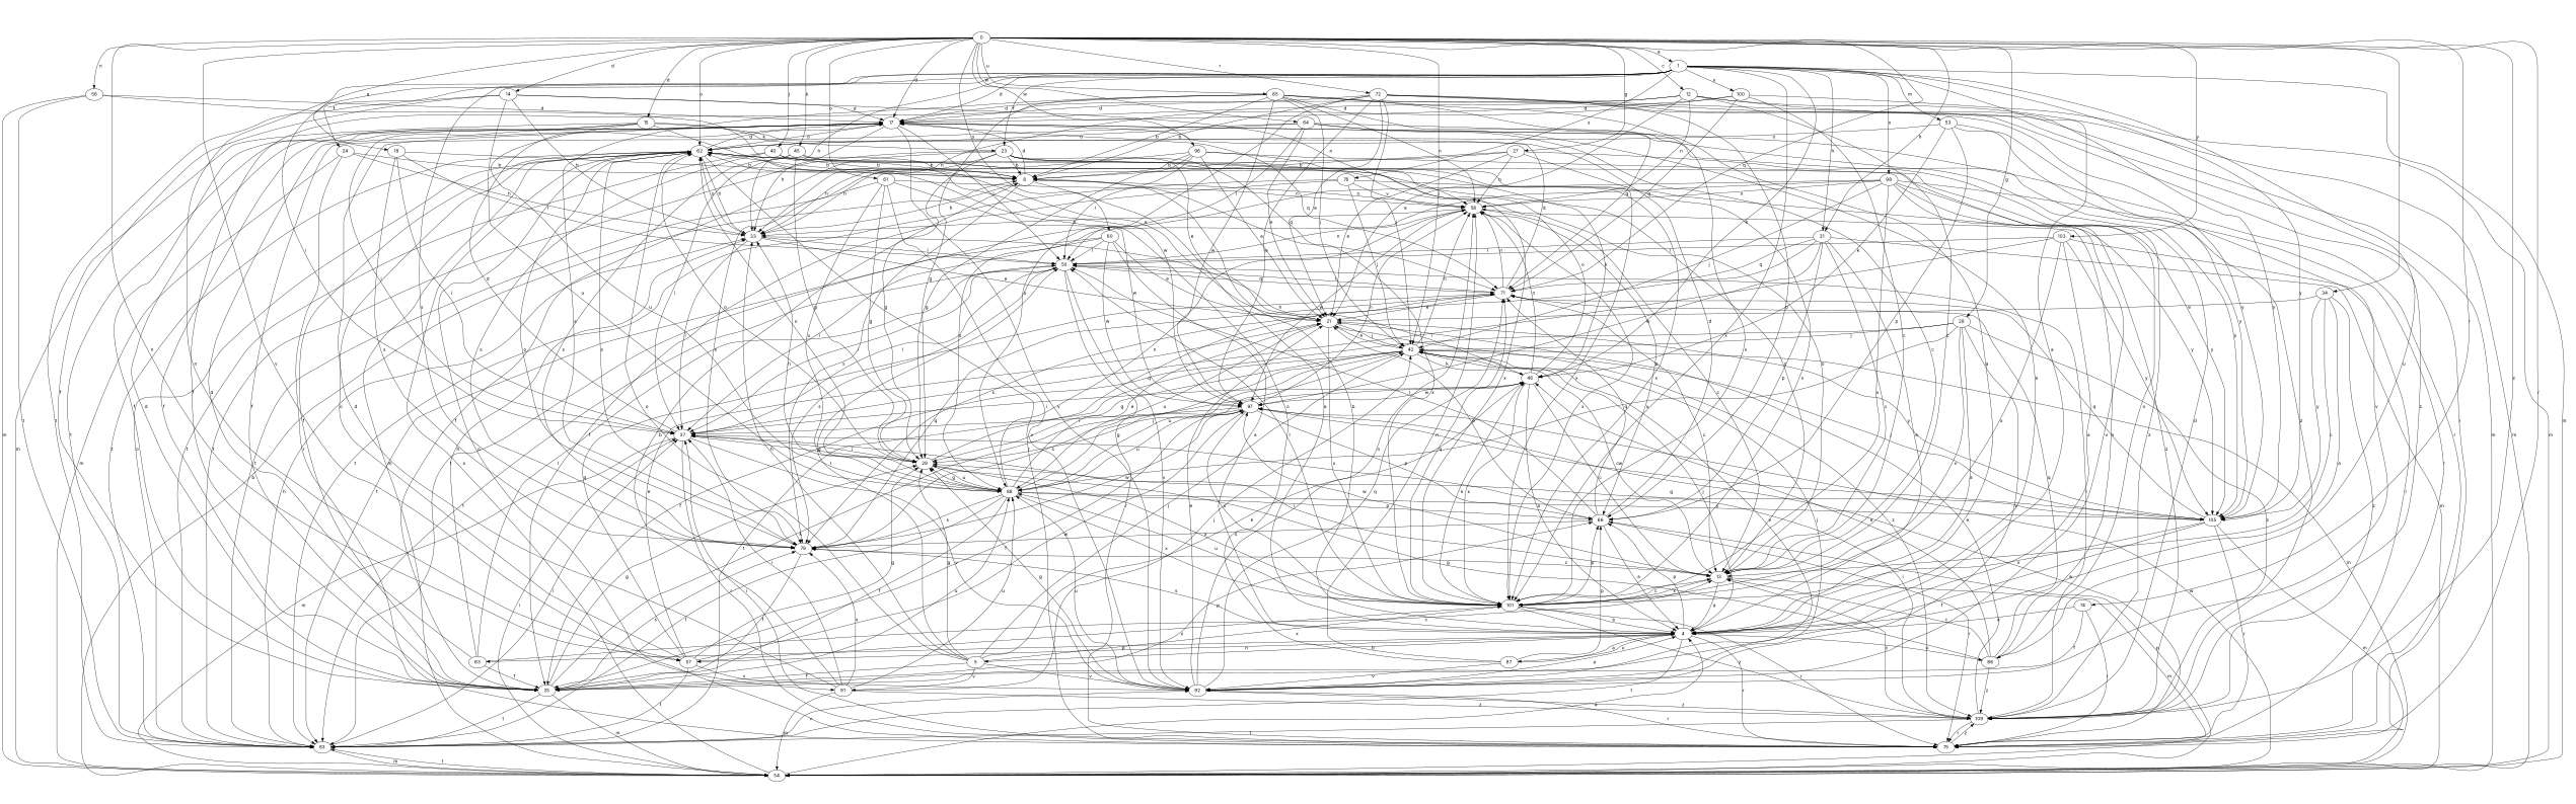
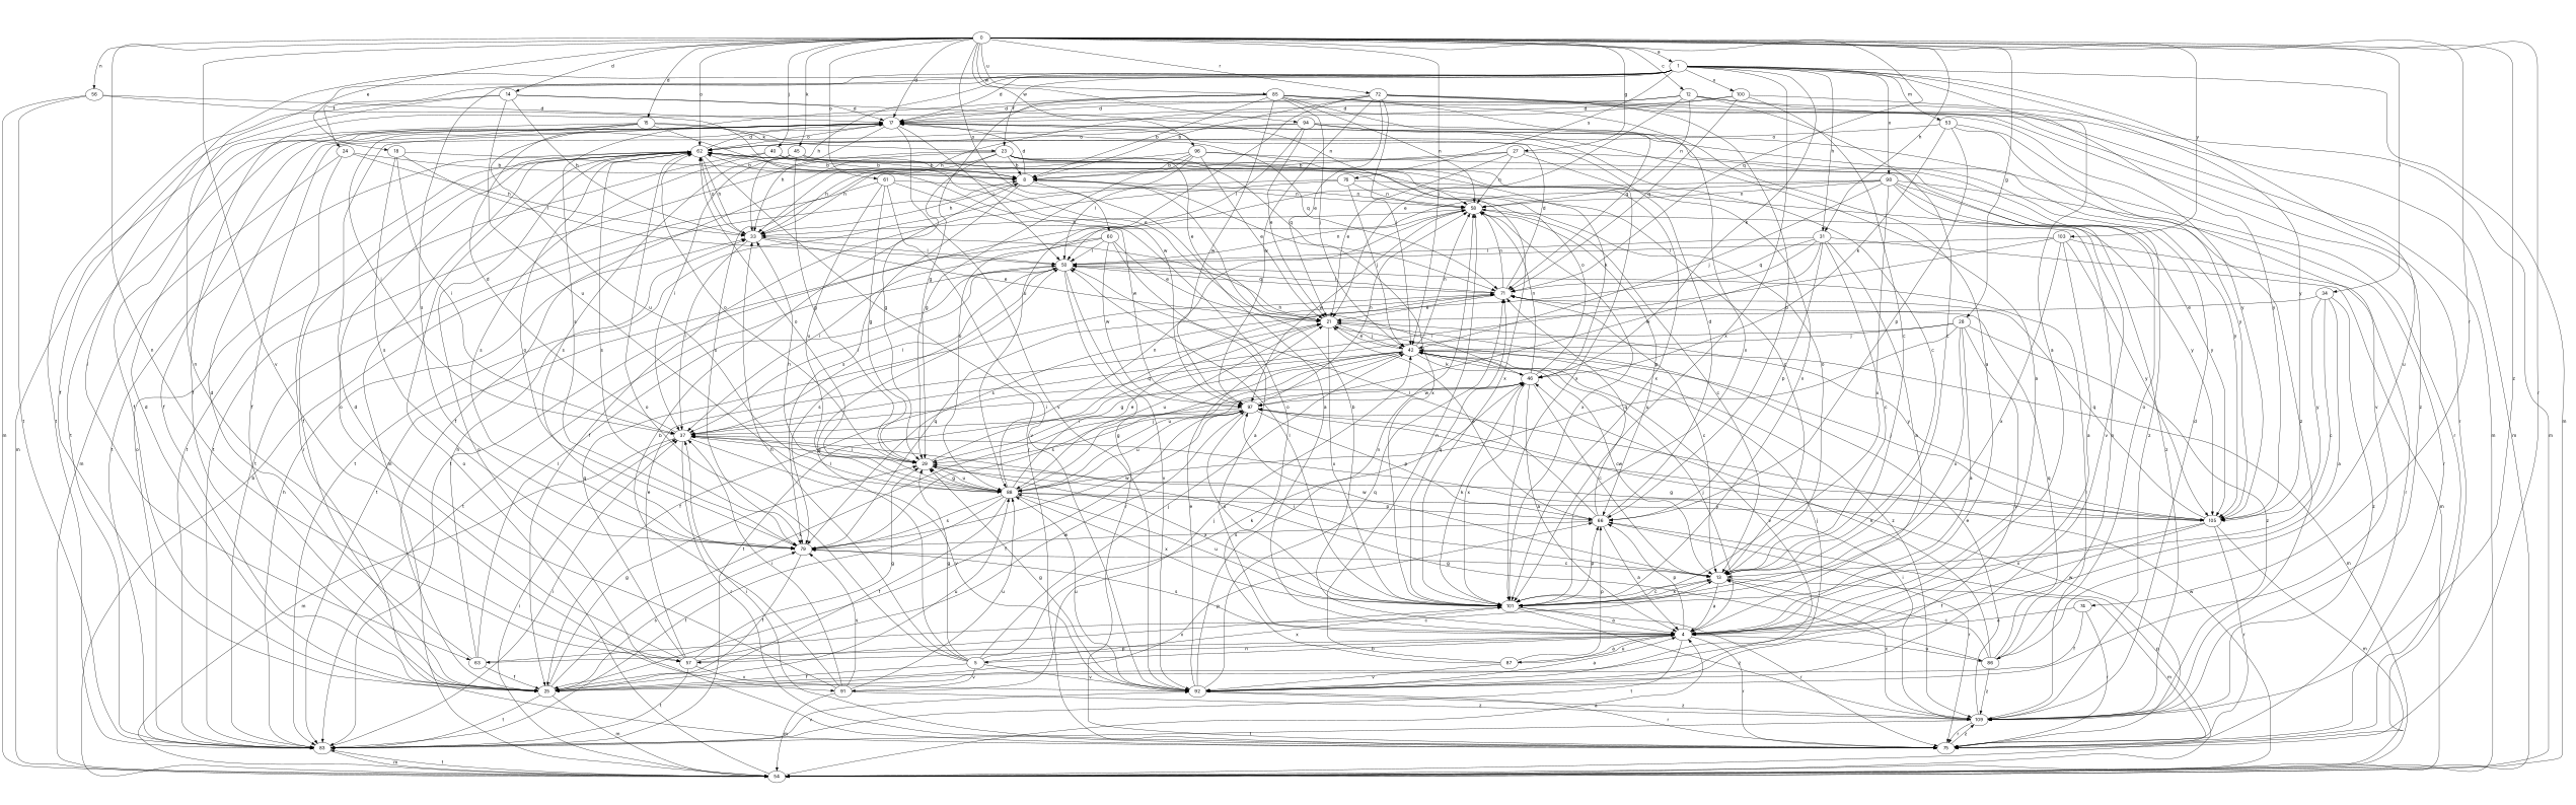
  strict digraph {
    fontname=Inter
    node [fontname=Inter]
    edge [fontname=Inter]
    0
    1
    12
    14
    15
    17
    18
    27
    28
    31
    34
    40
    42
    45
    56
    57
    60
    61
    62
    71
    72
    74
    75
    85
    91
-   94 [label=64]
+   94
    96
    103
    109
    4
    23
    24
    33
    37
    46
    53
    54
    76
    79
    86
    98
    100
    101
    105
    25
    58
    13
    21
    83
    88
    50
    92
    8
    66
    97
    29
    5
    63
    87
    0 -> 1 [label=a]
    0 -> 12 [label=c]
    0 -> 14 [label=d]
    0 -> 15 [label=d]
    0 -> 17 [label=d]
    0 -> 18 [label=e]
    0 -> 27 [label=g]
    0 -> 28 [label=g]
    0 -> 31 [label=h]
    0 -> 34 [label=i]
    0 -> 40 [label=j]
    0 -> 42 [label=j]
    0 -> 45 [label=k]
    0 -> 56 [label=n]
    0 -> 57 [label=n]
    0 -> 60 [label=o]
    0 -> 61 [label=o]
    0 -> 62 [label=o]
    0 -> 71 [label=q]
    0 -> 72 [label=r]
    0 -> 74 [label=r]
    0 -> 75 [label=r]
    0 -> 85 [label=u]
    0 -> 91 [label=v]
    0 -> 94 [label=w]
    0 -> 96 [label=w]
    0 -> 103 [label=y]
    0 -> 109 [label=z]
    1 -> 17 [label=d]
    1 -> 31 [label=h]
    1 -> 57 [label=n]
    1 -> 4 [label=a]
    1 -> 23 [label=f]
    1 -> 24 [label=f]
    1 -> 33 [label=h]
-   1 -> 37 [label=i]
+   1 -> 63 [label=i]
    1 -> 46 [label=k]
    1 -> 53 [label=m]
    1 -> 54 [label=m]
    1 -> 76 [label=s]
    1 -> 79 [label=s]
    1 -> 86 [label=u]
    1 -> 98 [label=x]
    1 -> 100 [label=x]
    1 -> 101 [label=x]
    1 -> 105 [label=y]
    12 -> 17 [label=d]
    12 -> 54 [label=m]
    12 -> 105 [label=y]
    12 -> 25 [label=f]
    12 -> 58 [label=n]
    12 -> 13 [label=c]
    12 -> 21 [label=e]
    14 -> 17 [label=d]
    14 -> 33 [label=h]
    14 -> 25 [label=f]
    14 -> 58 [label=n]
    14 -> 83 [label=t]
    14 -> 88 [label=u]
    15 -> 71 [label=q]
    15 -> 23 [label=k]
    15 -> 37 [label=i]
    15 -> 54 [label=m]
    15 -> 25 [label=f]
    15 -> 21 [label=e]
    15 -> 88 [label=u]
    17 -> 62 [label=o]
    17 -> 109 [label=z]
    17 -> 33 [label=h]
    17 -> 25 [label=f]
    17 -> 83 [label=t]
    17 -> 50 [label=l]
    17 -> 92 [label=v]
    18 -> 37 [label=i]
    18 -> 79 [label=s]
    18 -> 50 [label=l]
    18 -> 8 [label=b]
    27 -> 79 [label=s]
    27 -> 101 [label=x]
    27 -> 105 [label=y]
    27 -> 58 [label=n]
    27 -> 21 [label=e]
    27 -> 8 [label=b]
    28 -> 42 [label=j]
    28 -> 109 [label=z]
    28 -> 4 [label=a]
    28 -> 101 [label=x]
    28 -> 25 [label=f]
    28 -> 88 [label=u]
    28 -> 92 [label=v]
    31 -> 71 [label=q]
    31 -> 4 [label=a]
    31 -> 54 [label=m]
    31 -> 79 [label=s]
    31 -> 13 [label=c]
    31 -> 50 [label=l]
    31 -> 66 [label=p]
    31 -> 97 [label=w]
    34 -> 109 [label=z]
    34 -> 4 [label=a]
    34 -> 105 [label=y]
    34 -> 13 [label=c]
    34 -> 21 [label=e]
    40 -> 79 [label=s]
    40 -> 101 [label=x]
    40 -> 83 [label=t]
    40 -> 8 [label=b]
    42 -> 46 [label=k]
    42 -> 54 [label=m]
    42 -> 79 [label=s]
    42 -> 58 [label=n]
    42 -> 13 [label=c]
    42 -> 21 [label=e]
    42 -> 83 [label=t]
    42 -> 88 [label=u]
    42 -> 92 [label=v]
    42 -> 29 [label=g]
    45 -> 37 [label=i]
    45 -> 79 [label=s]
    45 -> 13 [label=c]
    45 -> 8 [label=b]
    45 -> 29 [label=g]
    56 -> 17 [label=d]
    56 -> 54 [label=m]
    56 -> 83 [label=t]
    56 -> 97 [label=w]
    57 -> 62 [label=o]
    57 -> 71 [label=q]
    57 -> 101 [label=x]
    57 -> 21 [label=e]
    57 -> 83 [label=t]
    57 -> 92 [label=v]
    57 -> 97 [label=w]
    57 -> 29 [label=g]
    60 -> 4 [label=a]
    60 -> 37 [label=i]
    60 -> 21 [label=e]
    60 -> 83 [label=t]
    60 -> 50 [label=l]
    60 -> 97 [label=w]
    61 -> 58 [label=n]
    61 -> 83 [label=t]
    61 -> 88 [label=u]
    61 -> 92 [label=v]
    61 -> 97 [label=w]
    61 -> 29 [label=g]
    62 -> 17 [label=d]
    62 -> 75 [label=r]
    62 -> 33 [label=h]
    62 -> 54 [label=m]
    62 -> 79 [label=s]
    62 -> 25 [label=f]
    62 -> 83 [label=t]
    62 -> 8 [label=b]
    71 -> 17 [label=d]
    71 -> 58 [label=n]
    71 -> 13 [label=c]
    71 -> 21 [label=e]
    71 -> 50 [label=l]
    72 -> 17 [label=d]
    72 -> 42 [label=j]
    72 -> 75 [label=r]
    72 -> 109 [label=z]
    72 -> 54 [label=m]
    72 -> 21 [label=e]
    72 -> 88 [label=u]
    72 -> 8 [label=b]
    72 -> 66 [label=p]
    72 -> 97 [label=w]
    74 -> 75 [label=r]
    74 -> 4 [label=a]
    74 -> 25 [label=f]
    75 -> 62 [label=o]
    75 -> 109 [label=z]
    75 -> 37 [label=i]
    75 -> 97 [label=w]
    85 -> 17 [label=d]
    85 -> 42 [label=j]
    85 -> 71 [label=q]
    85 -> 4 [label=a]
    85 -> 79 [label=s]
    85 -> 101 [label=x]
    85 -> 105 [label=y]
    85 -> 58 [label=n]
    85 -> 8 [label=b]
    85 -> 97 [label=w]
    85 -> 29 [label=g]
    91 -> 17 [label=d]
    91 -> 42 [label=j]
    91 -> 109 [label=z]
    91 -> 37 [label=i]
    91 -> 54 [label=m]
    91 -> 79 [label=s]
    91 -> 88 [label=u]
    91 -> 8 [label=b]
    94 -> 62 [label=o]
    94 -> 75 [label=r]
    94 -> 4 [label=a]
    94 -> 25 [label=f]
    94 -> 13 [label=c]
    94 -> 21 [label=e]
    94 -> 50 [label=l]
    96 -> 109 [label=z]
    96 -> 33 [label=h]
    96 -> 101 [label=x]
    96 -> 21 [label=e]
    96 -> 50 [label=l]
    96 -> 8 [label=b]
    96 -> 29 [label=g]
    103 -> 75 [label=r]
    103 -> 4 [label=a]
    103 -> 37 [label=i]
    103 -> 101 [label=x]
    103 -> 105 [label=y]
    103 -> 50 [label=l]
    109 -> 17 [label=d]
    109 -> 75 [label=r]
    109 -> 37 [label=i]
    109 -> 13 [label=c]
    109 -> 21 [label=e]
    109 -> 83 [label=t]
    109 -> 50 [label=l]
    4 -> 42 [label=j]
    4 -> 57 [label=n]
    4 -> 75 [label=r]
    4 -> 79 [label=s]
    4 -> 86 [label=u]
    4 -> 83 [label=t]
    4 -> 8 [label=b]
    4 -> 66 [label=p]
    4 -> 5 [label=b]
    4 -> 63 [label=p]
    4 -> 87 [label=u]
    23 -> 71 [label=q]
    23 -> 33 [label=h]
    23 -> 46 [label=k]
    23 -> 101 [label=x]
    23 -> 25 [label=f]
    23 -> 21 [label=e]
    23 -> 83 [label=t]
    23 -> 8 [label=b]
    23 -> 29 [label=g]
    24 -> 75 [label=r]
    24 -> 33 [label=h]
    24 -> 54 [label=m]
    24 -> 8 [label=b]
    33 -> 62 [label=o]
    33 -> 37 [label=i]
    33 -> 21 [label=e]
    33 -> 50 [label=l]
    37 -> 17 [label=d]
    37 -> 75 [label=r]
    37 -> 54 [label=m]
    37 -> 50 [label=l]
    37 -> 92 [label=v]
    37 -> 29 [label=g]
    46 -> 62 [label=o]
    46 -> 4 [label=a]
    46 -> 33 [label=h]
    46 -> 37 [label=i]
    46 -> 101 [label=x]
    46 -> 58 [label=n]
    46 -> 13 [label=c]
    46 -> 97 [label=w]
    53 -> 62 [label=o]
    53 -> 46 [label=k]
    53 -> 105 [label=y]
    53 -> 92 [label=v]
    53 -> 66 [label=p]
    54 -> 62 [label=o]
    54 -> 4 [label=a]
    54 -> 37 [label=i]
    54 -> 83 [label=t]
    54 -> 8 [label=b]
    54 -> 66 [label=p]
    54 -> 97 [label=w]
    76 -> 42 [label=j]
    76 -> 105 [label=y]
    76 -> 25 [label=f]
-   76 -> 58 [label=v]
+   76 -> 58 [label=n]
    76 -> 83 [label=t]
    79 -> 62 [label=o]
    79 -> 71 [label=q]
    79 -> 25 [label=f]
    79 -> 13 [label=c]
    79 -> 97 [label=w]
    86 -> 62 [label=o]
    86 -> 71 [label=q]
    86 -> 109 [label=z]
    86 -> 46 [label=k]
    86 -> 58 [label=n]
    86 -> 13 [label=c]
    86 -> 29 [label=g]
    98 -> 42 [label=j]
    98 -> 75 [label=r]
    98 -> 109 [label=z]
    98 -> 101 [label=x]
    98 -> 105 [label=y]
    98 -> 58 [label=n]
    98 -> 83 [label=t]
    98 -> 88 [label=u]
    98 -> 92 [label=v]
    100 -> 17 [label=d]
    100 -> 71 [label=q]
    100 -> 33 [label=h]
    100 -> 54 [label=m]
    100 -> 13 [label=c]
    101 -> 71 [label=q]
    101 -> 75 [label=r]
    101 -> 109 [label=z]
    101 -> 4 [label=a]
    101 -> 46 [label=k]
    101 -> 13 [label=c]
    101 -> 88 [label=u]
    101 -> 50 [label=l]
    101 -> 66 [label=p]
    105 -> 42 [label=j]
    105 -> 71 [label=q]
    105 -> 75 [label=r]
    105 -> 54 [label=m]
    105 -> 101 [label=x]
    105 -> 25 [label=f]
    105 -> 97 [label=w]
    105 -> 29 [label=g]
    25 -> 17 [label=d]
    25 -> 46 [label=k]
    25 -> 54 [label=m]
    25 -> 79 [label=s]
    25 -> 83 [label=t]
    25 -> 88 [label=u]
    25 -> 66 [label=p]
    25 -> 29 [label=g]
    58 -> 33 [label=h]
    58 -> 101 [label=x]
    58 -> 13 [label=c]
    58 -> 66 [label=p]
    58 -> 97 [label=w]
    13 -> 62 [label=o]
    13 -> 4 [label=a]
    13 -> 37 [label=i]
    13 -> 54 [label=m]
    13 -> 101 [label=x]
    13 -> 97 [label=w]
    21 -> 42 [label=j]
    21 -> 109 [label=z]
    21 -> 101 [label=x]
    21 -> 105 [label=y]
    21 -> 88 [label=u]
    83 -> 62 [label=o]
    83 -> 33 [label=h]
    83 -> 37 [label=i]
    83 -> 54 [label=m]
    83 -> 92 [label=v]
    88 -> 42 [label=j]
    88 -> 62 [label=o]
    88 -> 33 [label=h]
    88 -> 79 [label=s]
    88 -> 101 [label=x]
    88 -> 105 [label=y]
    88 -> 25 [label=f]
    88 -> 58 [label=n]
    88 -> 21 [label=e]
    88 -> 83 [label=t]
    88 -> 66 [label=p]
    88 -> 29 [label=g]
    50 -> 71 [label=q]
    50 -> 75 [label=r]
    50 -> 37 [label=i]
    50 -> 79 [label=s]
    50 -> 58 [label=n]
    50 -> 83 [label=t]
    50 -> 92 [label=v]
    92 -> 42 [label=j]
    92 -> 71 [label=q]
    92 -> 75 [label=r]
    92 -> 109 [label=z]
    92 -> 4 [label=a]
    92 -> 58 [label=n]
    92 -> 21 [label=e]
    92 -> 88 [label=u]
    92 -> 29 [label=g]
    8 -> 17 [label=d]
    8 -> 4 [label=a]
    8 -> 33 [label=h]
    8 -> 79 [label=s]
    8 -> 101 [label=x]
    8 -> 58 [label=n]
    66 -> 17 [label=d]
    66 -> 71 [label=q]
    66 -> 75 [label=r]
    66 -> 4 [label=a]
    66 -> 79 [label=s]
    66 -> 21 [label=e]
    66 -> 50 [label=l]
    97 -> 37 [label=i]
    97 -> 101 [label=x]
    97 -> 25 [label=f]
    97 -> 58 [label=n]
    97 -> 88 [label=u]
    97 -> 66 [label=p]
    97 -> 29 [label=g]
    29 -> 62 [label=o]
    29 -> 71 [label=q]
    29 -> 37 [label=i]
    29 -> 101 [label=x]
    29 -> 88 [label=u]
    5 -> 42 [label=j]
    5 -> 62 [label=o]
    5 -> 91 [label=v]
    5 -> 33 [label=h]
    5 -> 46 [label=k]
    5 -> 101 [label=x]
    5 -> 25 [label=f]
    5 -> 50 [label=l]
    5 -> 92 [label=v]
    5 -> 29 [label=g]
    63 -> 17 [label=d]
    63 -> 33 [label=h]
    63 -> 25 [label=f]
    63 -> 13 [label=c]
    63 -> 50 [label=l]
    87 -> 62 [label=o]
    87 -> 4 [label=a]
    87 -> 58 [label=n]
    87 -> 92 [label=v]
    87 -> 66 [label=p]
  }
